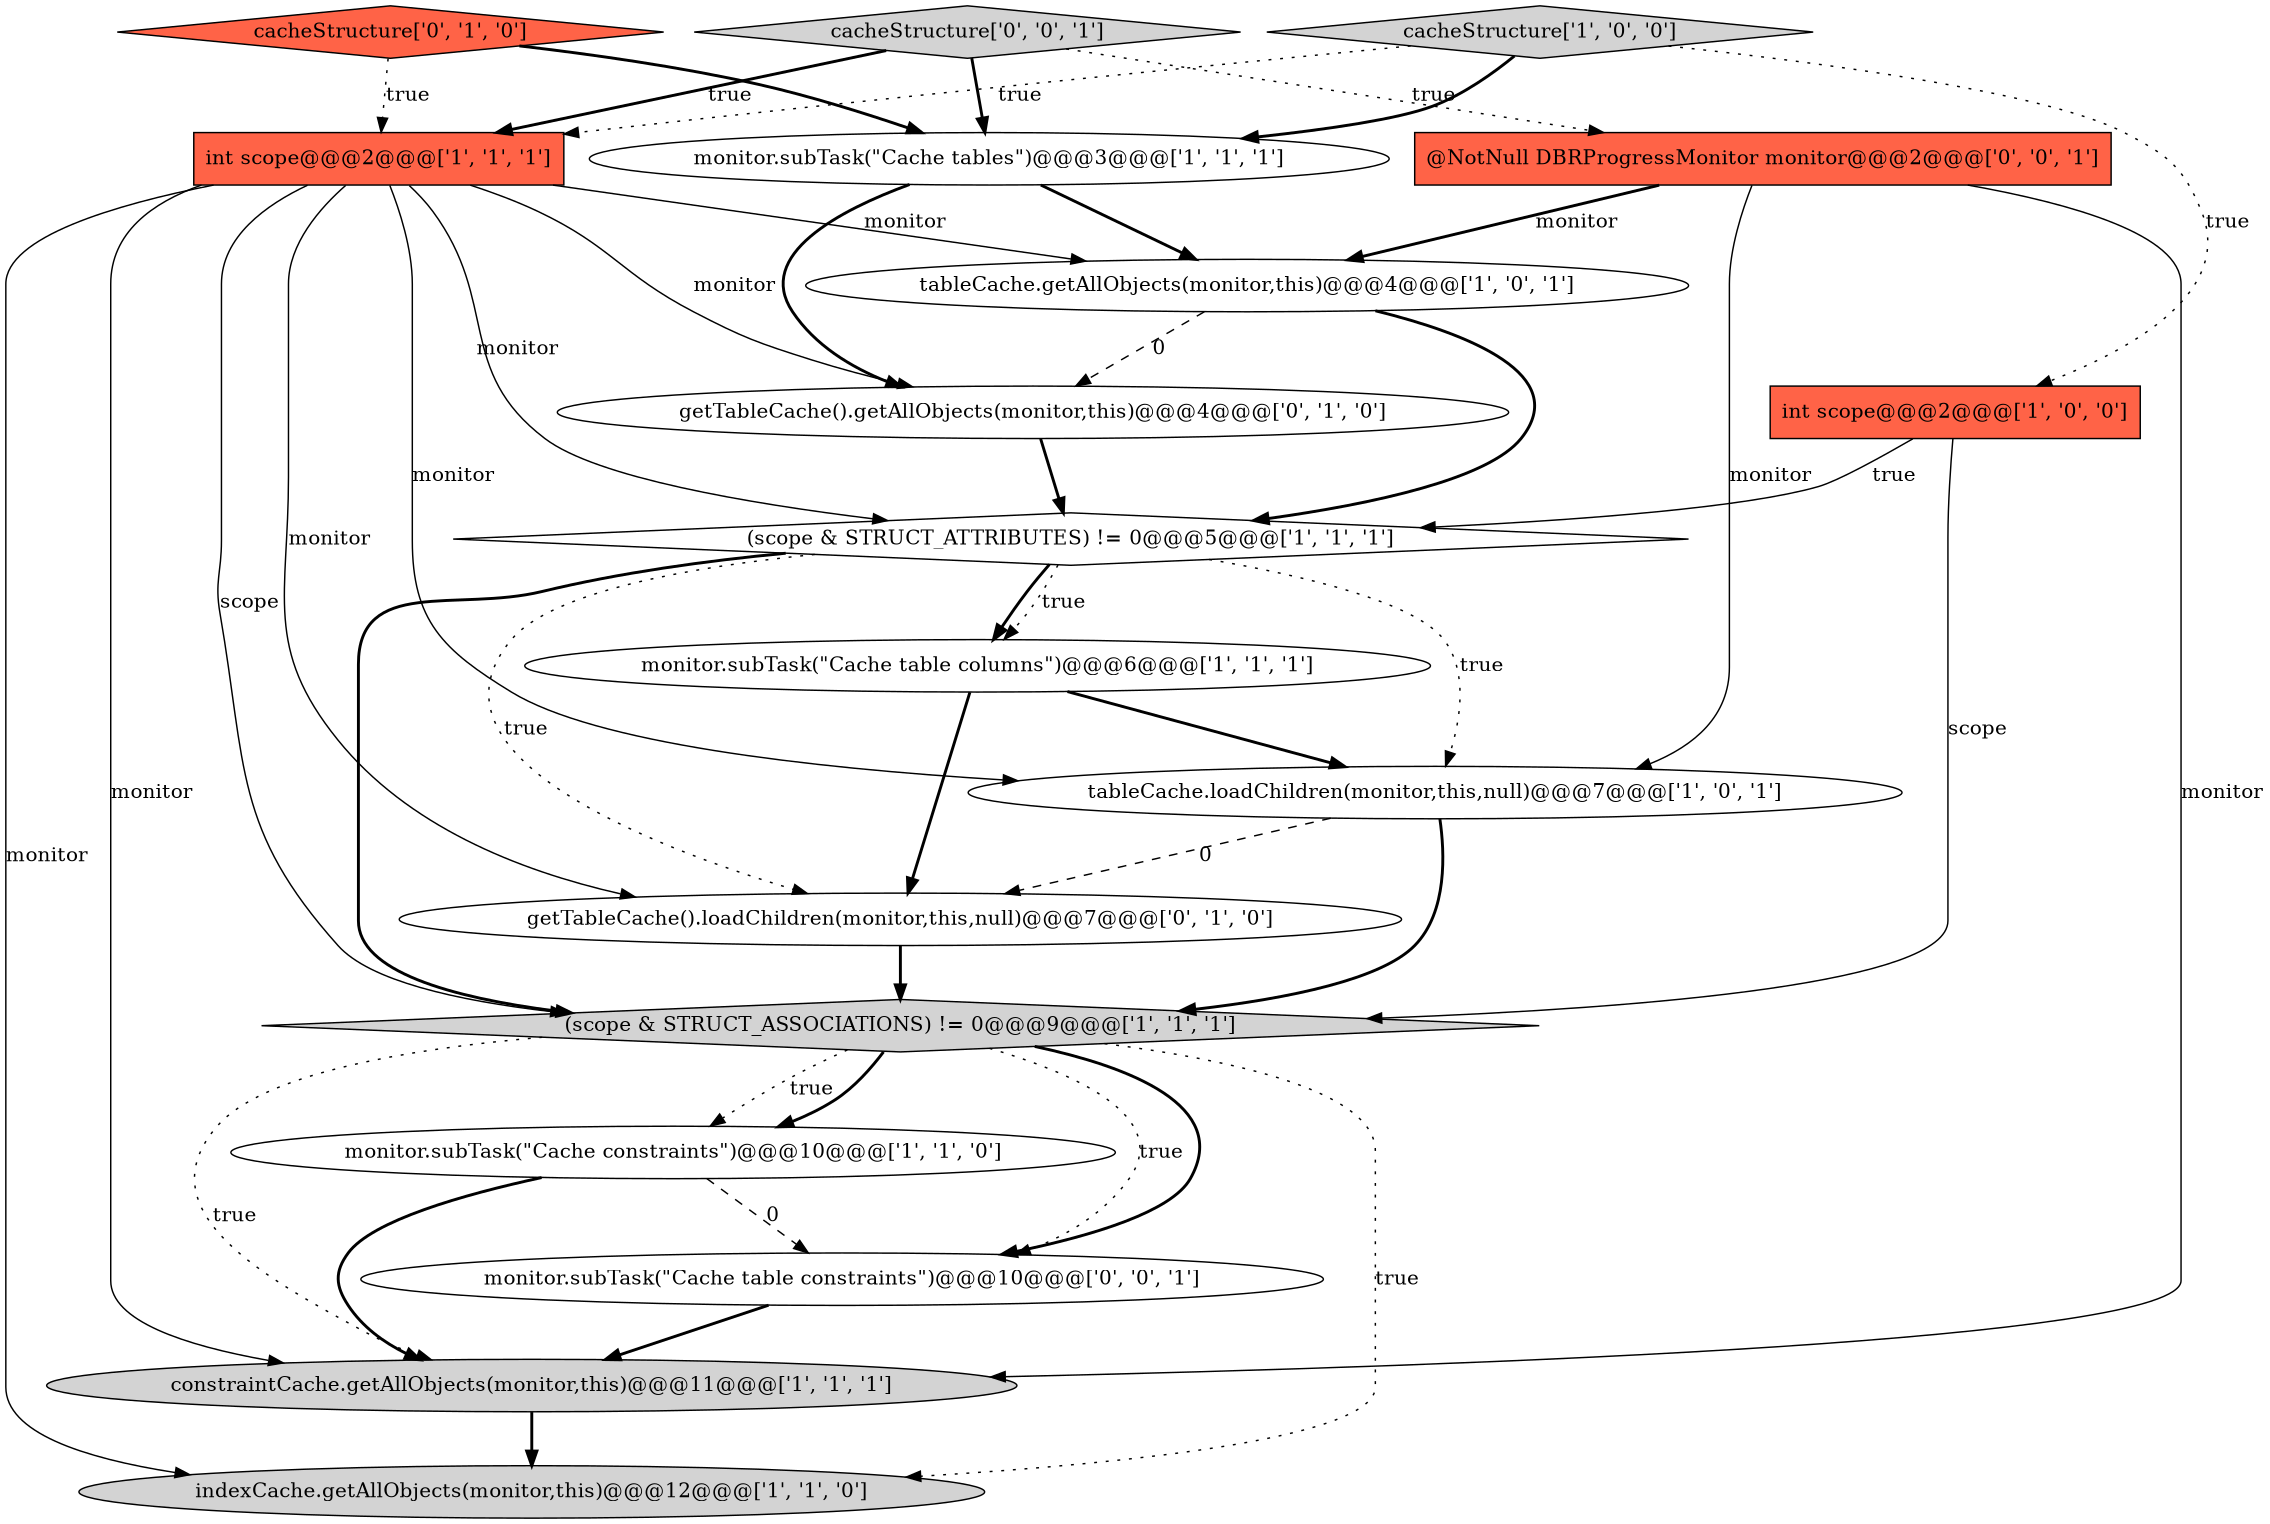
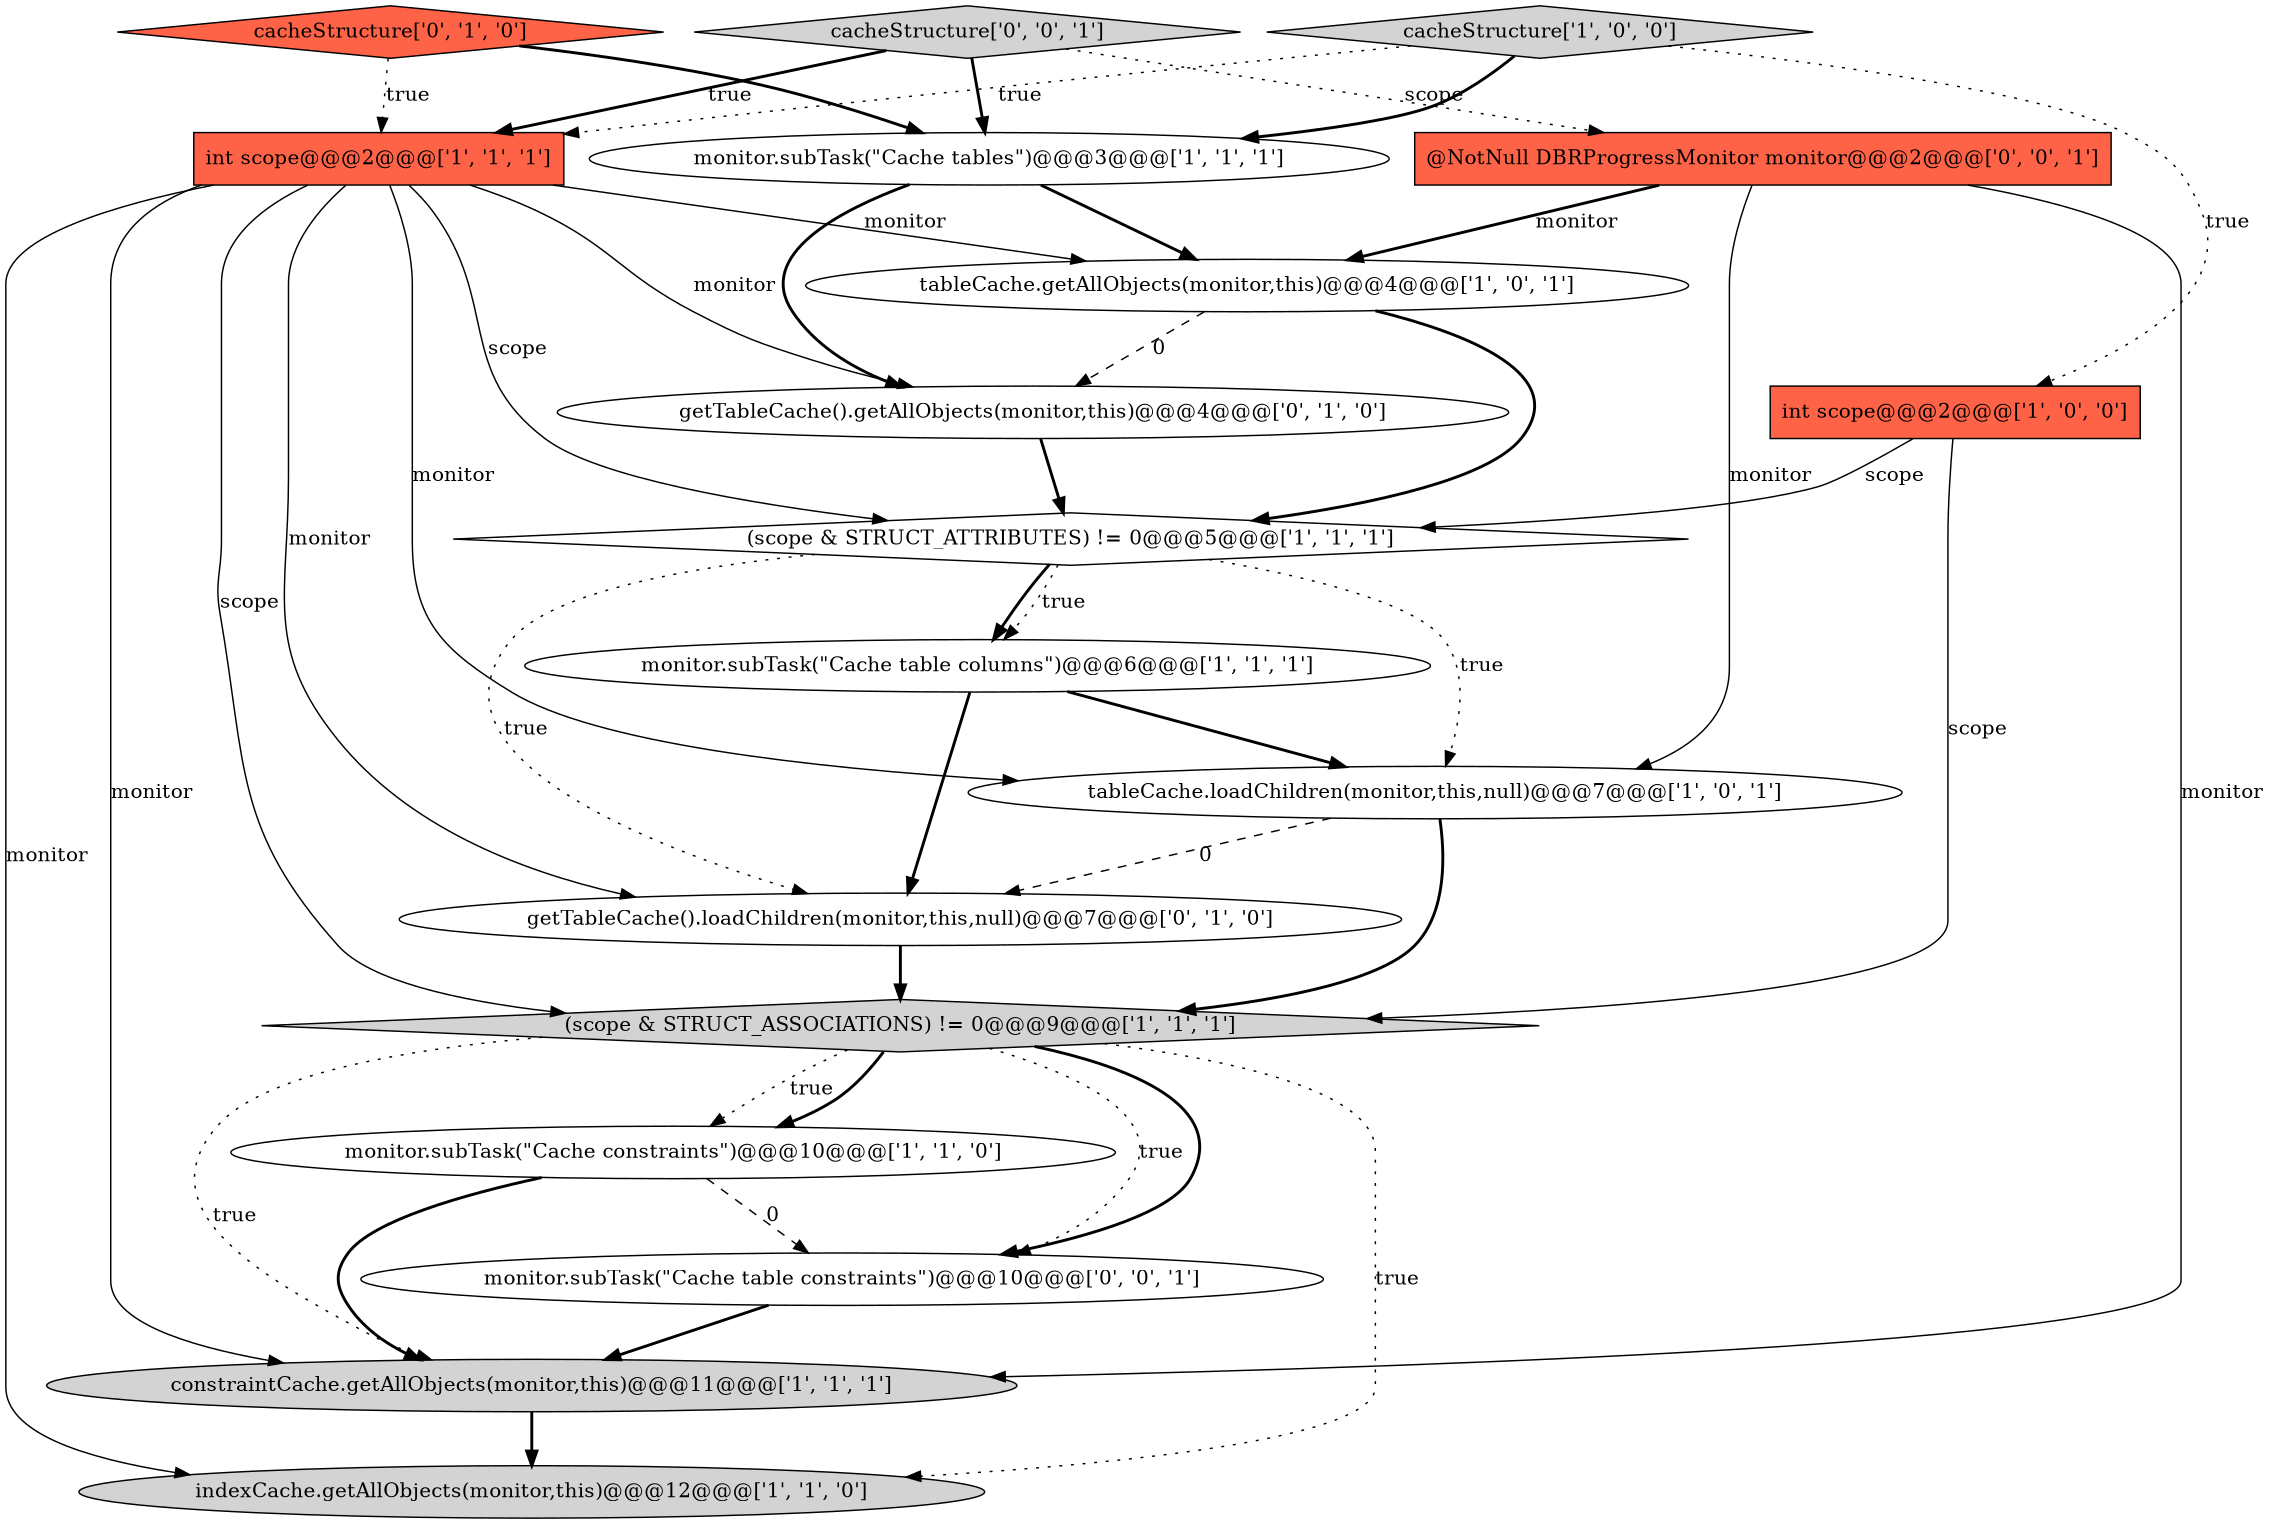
  digraph {
    node [fillcolor=white shape=ellipse style=filled]
    edge [style=bold]
    n1 [label="(scope & STRUCT_ATTRIBUTES) != 0@@@5@@@['1', '1', '1']" shape=diamond]
    n2 [fillcolor=lightgray label="(scope & STRUCT_ASSOCIATIONS) != 0@@@9@@@['1', '1', '1']" shape=diamond]
    n3 [label="monitor.subTask(\"Cache table columns\")@@@6@@@['1', '1', '1']"]
    n4 [label="getTableCache().loadChildren(monitor,this,null)@@@7@@@['0', '1', '0']"]
    n5 [label="tableCache.loadChildren(monitor,this,null)@@@7@@@['1', '0', '1']"]
    n6 [label="monitor.subTask(\"Cache constraints\")@@@10@@@['1', '1', '0']"]
    n7 [fillcolor=lightgray label="constraintCache.getAllObjects(monitor,this)@@@11@@@['1', '1', '1']"]
    n8 [label="monitor.subTask(\"Cache table constraints\")@@@10@@@['0', '0', '1']"]
    n9 [fillcolor=lightgray label="indexCache.getAllObjects(monitor,this)@@@12@@@['1', '1', '0']"]
    n10 [fillcolor=lightgray label="cacheStructure['1', '0', '0']" shape=diamond]
    n11 [fillcolor=tomato label="int scope@@@2@@@['1', '0', '0']" shape=box]
    n12 [fillcolor=tomato label="int scope@@@2@@@['1', '1', '1']" shape=box]
    n13 [label="monitor.subTask(\"Cache tables\")@@@3@@@['1', '1', '1']"]
    n14 [label="tableCache.getAllObjects(monitor,this)@@@4@@@['1', '0', '1']"]
    n15 [label="getTableCache().getAllObjects(monitor,this)@@@4@@@['0', '1', '0']"]
    n16 [fillcolor=tomato label="cacheStructure['0', '1', '0']" shape=diamond]
    n17 [fillcolor=lightgray label="cacheStructure['0', '0', '1']" shape=diamond]
    n18 [fillcolor=tomato label="@NotNull DBRProgressMonitor monitor@@@2@@@['0', '0', '1']" shape=box]
-   n1 -> n2
    n1 -> n3 [label=true style=dotted]
    n1 -> n3
    n1 -> n4 [label=true style=dotted]
    n1 -> n5 [label=true style=dotted]
    n2 -> n6 [label=true style=dotted]
    n2 -> n6
    n2 -> n7 [label=true style=dotted]
    n2 -> n8 [label=true style=dotted]
    n2 -> n8
    n2 -> n9 [label=true style=dotted]
    n3 -> n4
    n3 -> n5
    n4 -> n2
    n5 -> n2
    n5 -> n4 [label=0 style=dashed]
    n6 -> n7
    n6 -> n8 [label=0 style=dashed]
    n7 -> n9
    n8 -> n7
    n10 -> n11 [label=true style=dotted]
    n10 -> n12 [label=true style=dotted]
    n10 -> n13
-   n11 -> n1 [label=true style=solid]
+   n11 -> n1 [label=scope style=solid]
    n11 -> n2 [label=scope style=solid]
-   n12 -> n1 [label=monitor style=solid]
+   n12 -> n1 [label=scope style=solid]
    n12 -> n2 [label=scope style=solid]
    n12 -> n4 [label=monitor style=solid]
    n12 -> n5 [label=monitor style=solid]
    n12 -> n7 [label=monitor style=solid]
    n12 -> n9 [label=monitor style=solid]
    n12 -> n14 [label=monitor style=solid]
    n12 -> n15 [label=monitor style=solid]
    n13 -> n14
    n13 -> n15
    n14 -> n1
    n14 -> n15 [label=0 style=dashed]
    n15 -> n1
    n16 -> n12 [label=true style=dotted]
    n16 -> n13
    n17 -> n12 [label=true]
    n17 -> n13
-   n17 -> n18 [label=true style=dotted]
+   n17 -> n18 [label=scope style=dotted]
    n18 -> n5 [label=monitor style=solid]
    n18 -> n7 [label=monitor style=solid]
    n18 -> n14 [label=monitor]
  }
